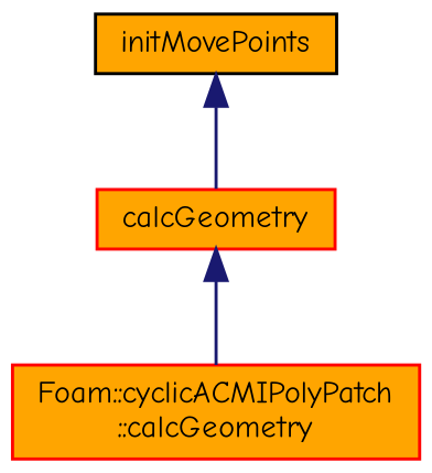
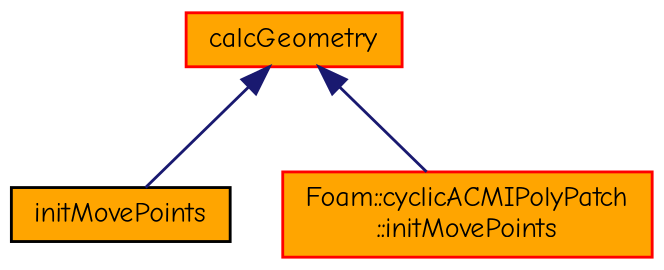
  digraph {
    fontname="Comic Neue"
    rankdir=TB
    node [color=red fillcolor=orange fontname="Comic Neue" fontsize=10 shape=record style=filled]
    edge [color=midnightblue dir=back fontname="Comic Neue" fontsize=10 labelfontname=FreeSans labelfontsize=10 style=solid]
    n1 [color=black fontcolor=black height=0.2 label=initMovePoints width=0.4]
    n2 [height=0.2 label=calcGeometry width=0.4]
-   n3 [height=0.2 label="Foam::cyclicACMIPolyPatch\l::calcGeometry" width=0.4]
-   n1 -> n2
+   n3 [height=0.2 label="Foam::cyclicACMIPolyPatch\l::initMovePoints" width=0.4]
+   n2 -> n1
    n2 -> n3
  }
